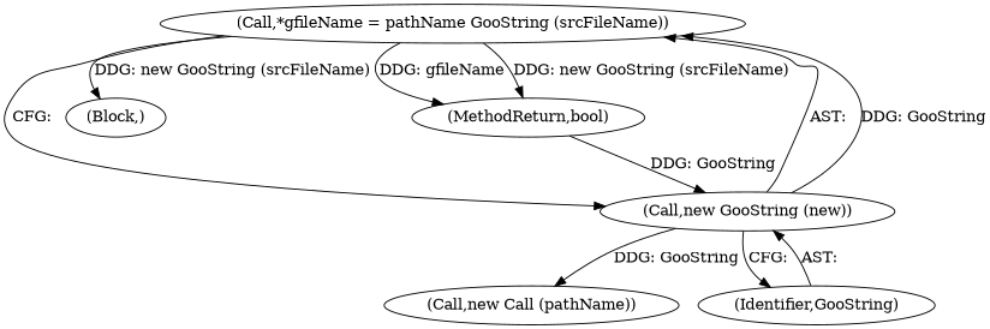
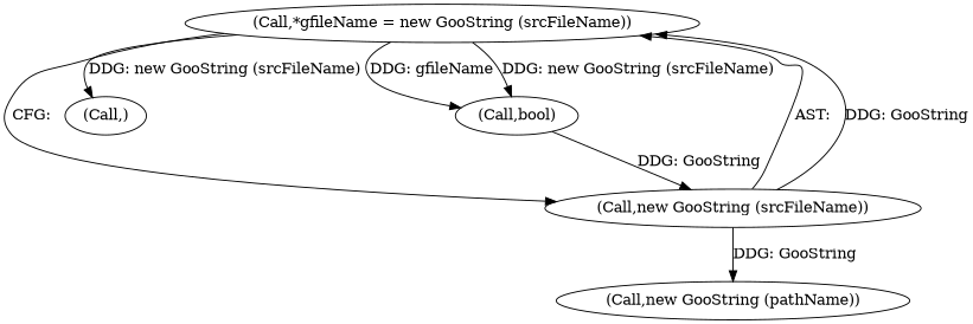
  digraph {
-   n1 [label="(Call,*gfileName = pathName GooString (srcFileName))"]
-   n2 [label="(Call,new GooString (new))"]
-   n3 [label="(Block,)"]
-   n4 [label="(MethodReturn,bool)"]
-   n5 [label="(Call,new Call (pathName))"]
-   n6 [label="(Identifier,GooString)"]
+   n1 [label="(Call,*gfileName = new GooString (srcFileName))"]
+   n2 [label="(Call,new GooString (srcFileName))"]
+   n3 [label="(Call,)"]
+   n4 [label="(Call,bool)"]
+   n5 [label="(Call,new GooString (pathName))"]
    n1 -> n2 [label="CFG: "]
    n1 -> n3 [label="DDG: new GooString (srcFileName)"]
    n1 -> n4 [label="DDG: gfileName"]
    n1 -> n4 [label="DDG: new GooString (srcFileName)"]
    n2 -> n1 [label="AST: "]
    n2 -> n1 [label="DDG: GooString"]
    n2 -> n5 [label="DDG: GooString"]
-   n2 -> n6 [label="CFG: "]
    n4 -> n2 [label="DDG: GooString"]
-   n6 -> n2 [label="AST: "]
  }
